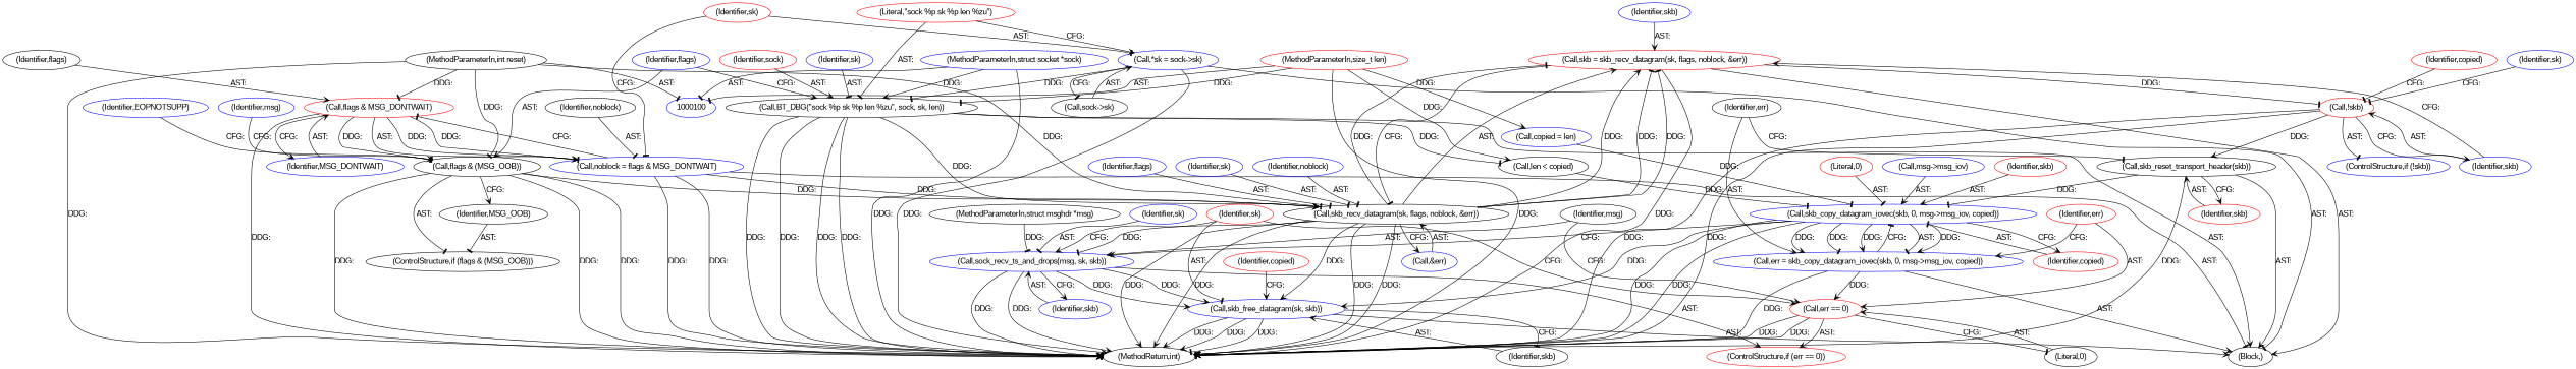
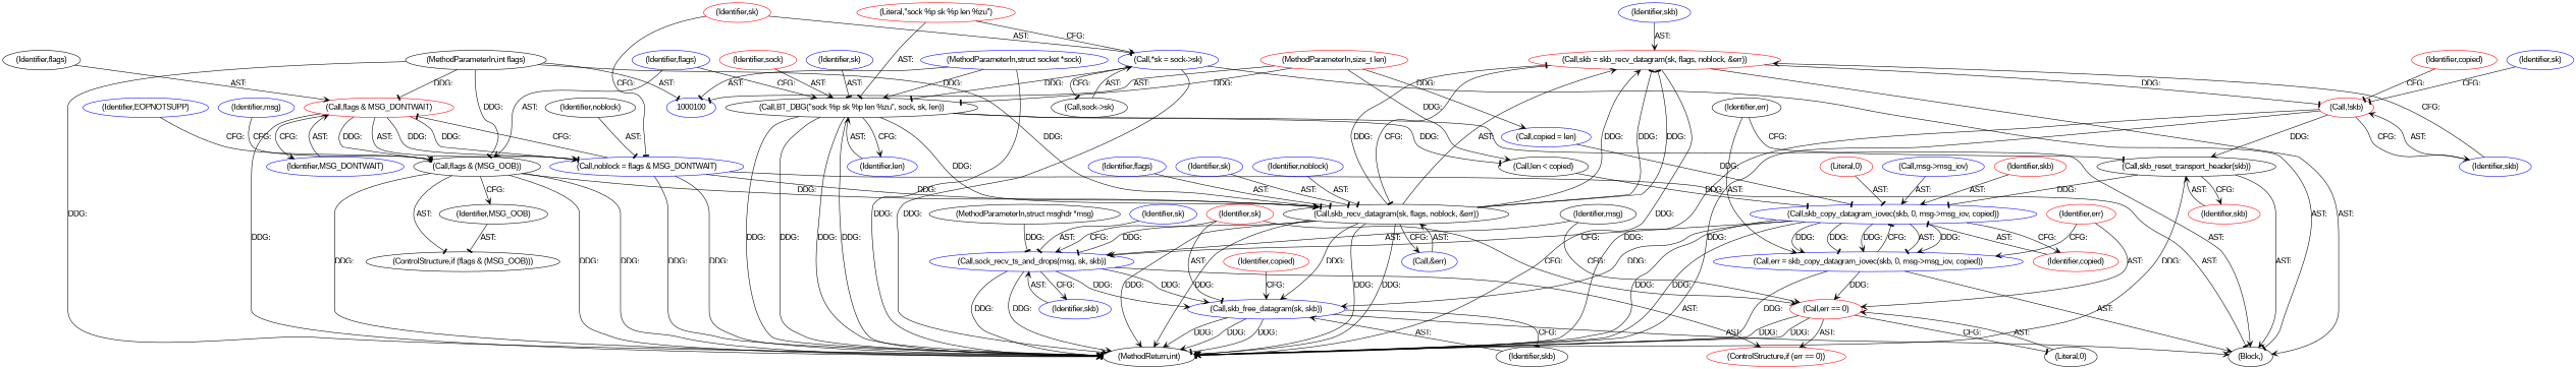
  digraph {
    fontname="Liberation Sans"
    node [color=blue fontname="Liberation Sans"]
    edge [arrowhead=vee fontname="Liberation Sans"]
    n1 [color=red label="(Call,skb = skb_recv_datagram(sk, flags, noblock, &err))"]
    n2 [color=black label="(Call,skb_recv_datagram(sk, flags, noblock, &err))"]
    n3 [color=red label="(Call,!skb)"]
    n4 [color=black label="(Block,)"]
    n5 [color=black label="(MethodReturn,int)"]
    n6 [label="(Call,sock_recv_ts_and_drops(msg, sk, skb))"]
    n7 [label="(Call,skb_free_datagram(sk, skb))"]
    n8 [label="(Call,&err)"]
    n9 [color=black label="(Call,skb_reset_transport_header(skb))"]
-   n10 [label="(ControlStructure,if (!skb))"]
    n11 [label="(Identifier,skb)"]
    n12 [color=red label="(ControlStructure,if (err == 0))"]
    n13 [label="(Identifier,skb)"]
    n14 [color=black label="(Identifier,skb)"]
    n15 [color=black label="(Call,BT_DBG(\"sock %p sk %p len %zu\", sock, sk, len))"]
+   n16 [label="(Identifier,len)"]
    n17 [color=black label="(Call,len < copied)"]
    n18 [label="(Call,skb_copy_datagram_iovec(skb, 0, msg->msg_iov, copied))"]
    n19 [label="(MethodParameterIn,struct socket *sock)"]
    1000100
    n21 [label="(Call,*sk = sock->sk)"]
    n22 [color=black label="(Call,sock->sk)"]
    n23 [color=red label="(MethodParameterIn,size_t len)"]
    n24 [label="(Call,copied = len)"]
    n25 [color=black label="(Call,flags & (MSG_OOB))"]
    n26 [color=black label="(Identifier,MSG_OOB)"]
    n27 [color=black label="(ControlStructure,if (flags & (MSG_OOB)))"]
    n28 [color=red label="(Call,flags & MSG_DONTWAIT)"]
    n29 [label="(Call,noblock = flags & MSG_DONTWAIT)"]
    n30 [label="(Identifier,MSG_DONTWAIT)"]
-   n31 [color=black label="(MethodParameterIn,int reset)"]
+   n31 [color=black label="(MethodParameterIn,int flags)"]
    n32 [color=red label="(Identifier,skb)"]
    n33 [label="(Call,err = skb_copy_datagram_iovec(skb, 0, msg->msg_iov, copied))"]
    n34 [color=red label="(Identifier,copied)"]
    n35 [color=red label="(Call,err == 0)"]
    n36 [color=black label="(Literal,0)"]
    n37 [color=black label="(Identifier,err)"]
    n38 [label="(Identifier,sk)"]
    n39 [label="(Call,msg->msg_iov)"]
    n40 [label="(Identifier,flags)"]
    n41 [color=black label="(Identifier,flags)"]
    n42 [color=black label="(Identifier,noblock)"]
    n43 [label="(Identifier,skb)"]
    n44 [color=red label="(Identifier,skb)"]
    n45 [label="(Identifier,sk)"]
    n46 [label="(Identifier,msg)"]
    n47 [color=red label="(Identifier,sock)"]
    n48 [label="(Identifier,flags)"]
    n49 [label="(Identifier,EOPNOTSUPP)"]
    n50 [label="(Identifier,sk)"]
    n51 [color=red label="(Identifier,copied)"]
    n52 [color=black label="(MethodParameterIn,struct msghdr *msg)"]
    n53 [color=black label="(Identifier,msg)"]
    n54 [color=red label="(Identifier,sk)"]
    n55 [label="(Identifier,sk)"]
    n56 [color=red label="(Identifier,copied)"]
    n57 [color=red label="(Identifier,err)"]
    n58 [color=red label="(Literal,0)"]
    n59 [color=red label="(Identifier,sk)"]
    n60 [color=red label="(Literal,\"sock %p sk %p len %zu\")"]
    n61 [label="(Identifier,noblock)"]
    n1 -> n2 [arrowhead=tee label="CFG: "]
    n1 -> n3 [arrowhead=tee label="DDG: "]
    n1 -> n4 [label="AST: "]
    n1 -> n5 [arrowhead=tee label="DDG: "]
    n2 -> n1 [label="AST: "]
    n2 -> n1 [label="DDG: "]
    n2 -> n1 [arrowhead=tee label="DDG: "]
    n2 -> n1 [arrowhead=tee label="DDG: "]
    n2 -> n1 [arrowhead=tee label="DDG: "]
    n2 -> n5 [label="DDG: "]
    n2 -> n5 [label="DDG: "]
    n2 -> n5 [label="DDG: "]
    n2 -> n5 [label="DDG: "]
    n2 -> n6 [arrowhead=tee label="DDG: "]
    n2 -> n7 [label="DDG: "]
    n2 -> n8 [label="CFG: "]
    n3 -> n5 [arrowhead=tee label="DDG: "]
    n3 -> n5 [label="DDG: "]
    n3 -> n9 [label="DDG: "]
-   n3 -> n10 [arrowhead=tee label="AST: "]
    n3 -> n11 [label="CFG: "]
    n6 -> n5 [label="DDG: "]
    n6 -> n5 [label="DDG: "]
    n6 -> n7 [label="DDG: "]
    n6 -> n7 [label="DDG: "]
    n6 -> n12 [label="AST: "]
    n6 -> n13 [label="CFG: "]
    n7 -> n4 [label="AST: "]
    n7 -> n5 [arrowhead=tee label="DDG: "]
    n7 -> n5 [label="DDG: "]
    n7 -> n5 [label="DDG: "]
    n7 -> n14 [arrowhead=tee label="CFG: "]
    n8 -> n2 [label="AST: "]
    n9 -> n4 [label="AST: "]
    n9 -> n5 [label="DDG: "]
    n9 -> n18 [arrowhead=tee label="DDG: "]
    n9 -> n32 [label="CFG: "]
    n11 -> n1 [label="CFG: "]
    n11 -> n3 [label="AST: "]
    n13 -> n6 [label="AST: "]
    n14 -> n7 [label="AST: "]
    n15 -> n2 [label="DDG: "]
    n15 -> n4 [label="AST: "]
    n15 -> n5 [label="DDG: "]
    n15 -> n5 [arrowhead=tee label="DDG: "]
    n15 -> n5 [arrowhead=tee label="DDG: "]
    n15 -> n5 [arrowhead=tee label="DDG: "]
+   n15 -> n16 [label="CFG: "]
    n15 -> n17 [arrowhead=tee label="DDG: "]
+   n16 -> n15 [label="AST: "]
    n17 -> n18 [arrowhead=tee label="DDG: "]
    n18 -> n5 [arrowhead=tee label="DDG: "]
    n18 -> n5 [arrowhead=tee label="DDG: "]
    n18 -> n6 [label="CFG: "]
    n18 -> n7 [label="DDG: "]
    n18 -> n33 [arrowhead=tee label="AST: "]
    n18 -> n33 [label="DDG: "]
    n18 -> n33 [label="DDG: "]
    n18 -> n33 [arrowhead=tee label="DDG: "]
    n18 -> n33 [label="DDG: "]
    n18 -> n34 [label="CFG: "]
    n19 -> n5 [arrowhead=tee label="DDG: "]
    n19 -> n15 [label="DDG: "]
    n19 -> 1000100 [arrowhead=tee label="AST: "]
    n21 -> n4 [arrowhead=tee label="AST: "]
    n21 -> n5 [label="DDG: "]
    n21 -> n15 [arrowhead=tee label="DDG: "]
    n21 -> n22 [arrowhead=tee label="CFG: "]
    n22 -> n21 [label="AST: "]
-   n23 -> n5 [label="DDG: "]
    n23 -> n15 [arrowhead=tee label="DDG: "]
    n23 -> n17 [label="DDG: "]
    n23 -> 1000100 [arrowhead=tee label="AST: "]
    n23 -> n24 [label="DDG: "]
    n24 -> n18 [arrowhead=tee label="DDG: "]
    n25 -> n2 [label="DDG: "]
    n25 -> n5 [label="DDG: "]
    n25 -> n5 [arrowhead=tee label="DDG: "]
    n25 -> n5 [label="DDG: "]
    n25 -> n26 [label="CFG: "]
    n25 -> n27 [arrowhead=tee label="AST: "]
    n26 -> n27 [arrowhead=tee label="AST: "]
    n28 -> n5 [label="DDG: "]
    n28 -> n25 [arrowhead=tee label="DDG: "]
    n28 -> n29 [arrowhead=tee label="AST: "]
    n28 -> n29 [label="DDG: "]
    n28 -> n29 [label="DDG: "]
    n28 -> n30 [label="CFG: "]
    n29 -> n2 [label="DDG: "]
    n29 -> n4 [arrowhead=tee label="AST: "]
    n29 -> n5 [arrowhead=tee label="DDG: "]
    n29 -> n5 [label="DDG: "]
    n29 -> n28 [arrowhead=tee label="CFG: "]
    n30 -> n28 [label="AST: "]
    n31 -> n2 [arrowhead=tee label="DDG: "]
    n31 -> n5 [arrowhead=tee label="DDG: "]
    n31 -> 1000100 [arrowhead=tee label="AST: "]
    n31 -> n25 [arrowhead=tee label="DDG: "]
    n31 -> n28 [arrowhead=tee label="DDG: "]
    n32 -> n9 [label="AST: "]
    n33 -> n4 [label="AST: "]
    n33 -> n5 [label="DDG: "]
    n33 -> n18 [arrowhead=tee label="CFG: "]
    n33 -> n35 [label="DDG: "]
    n34 -> n18 [arrowhead=tee label="AST: "]
    n35 -> n5 [label="DDG: "]
    n35 -> n5 [arrowhead=tee label="DDG: "]
    n35 -> n12 [label="AST: "]
    n35 -> n36 [arrowhead=tee label="CFG: "]
    n36 -> n35 [label="AST: "]
    n37 -> n9 [arrowhead=tee label="CFG: "]
    n37 -> n33 [label="AST: "]
    n38 -> n6 [arrowhead=tee label="AST: "]
    n39 -> n18 [label="AST: "]
    n40 -> n2 [arrowhead=tee label="AST: "]
    n41 -> n28 [label="AST: "]
    n42 -> n29 [arrowhead=tee label="AST: "]
    n43 -> n1 [label="AST: "]
    n44 -> n18 [label="AST: "]
    n45 -> n2 [arrowhead=tee label="AST: "]
    n46 -> n25 [arrowhead=tee label="CFG: "]
    n47 -> n15 [label="AST: "]
    n48 -> n15 [label="CFG: "]
    n48 -> n25 [label="AST: "]
    n49 -> n25 [label="CFG: "]
    n50 -> n15 [arrowhead=tee label="AST: "]
    n51 -> n3 [arrowhead=tee label="CFG: "]
    n52 -> n6 [arrowhead=tee label="DDG: "]
    n53 -> n6 [label="AST: "]
    n53 -> n35 [label="CFG: "]
    n54 -> n21 [arrowhead=tee label="AST: "]
    n54 -> n29 [arrowhead=tee label="CFG: "]
    n55 -> n3 [arrowhead=tee label="CFG: "]
    n56 -> n7 [label="CFG: "]
    n57 -> n33 [label="CFG: "]
    n57 -> n35 [label="AST: "]
    n58 -> n18 [arrowhead=tee label="AST: "]
    n59 -> n6 [label="CFG: "]
    n59 -> n7 [arrowhead=tee label="AST: "]
    n59 -> n35 [label="CFG: "]
    n60 -> n15 [arrowhead=tee label="AST: "]
    n60 -> n21 [label="CFG: "]
    n61 -> n2 [arrowhead=tee label="AST: "]
  }
